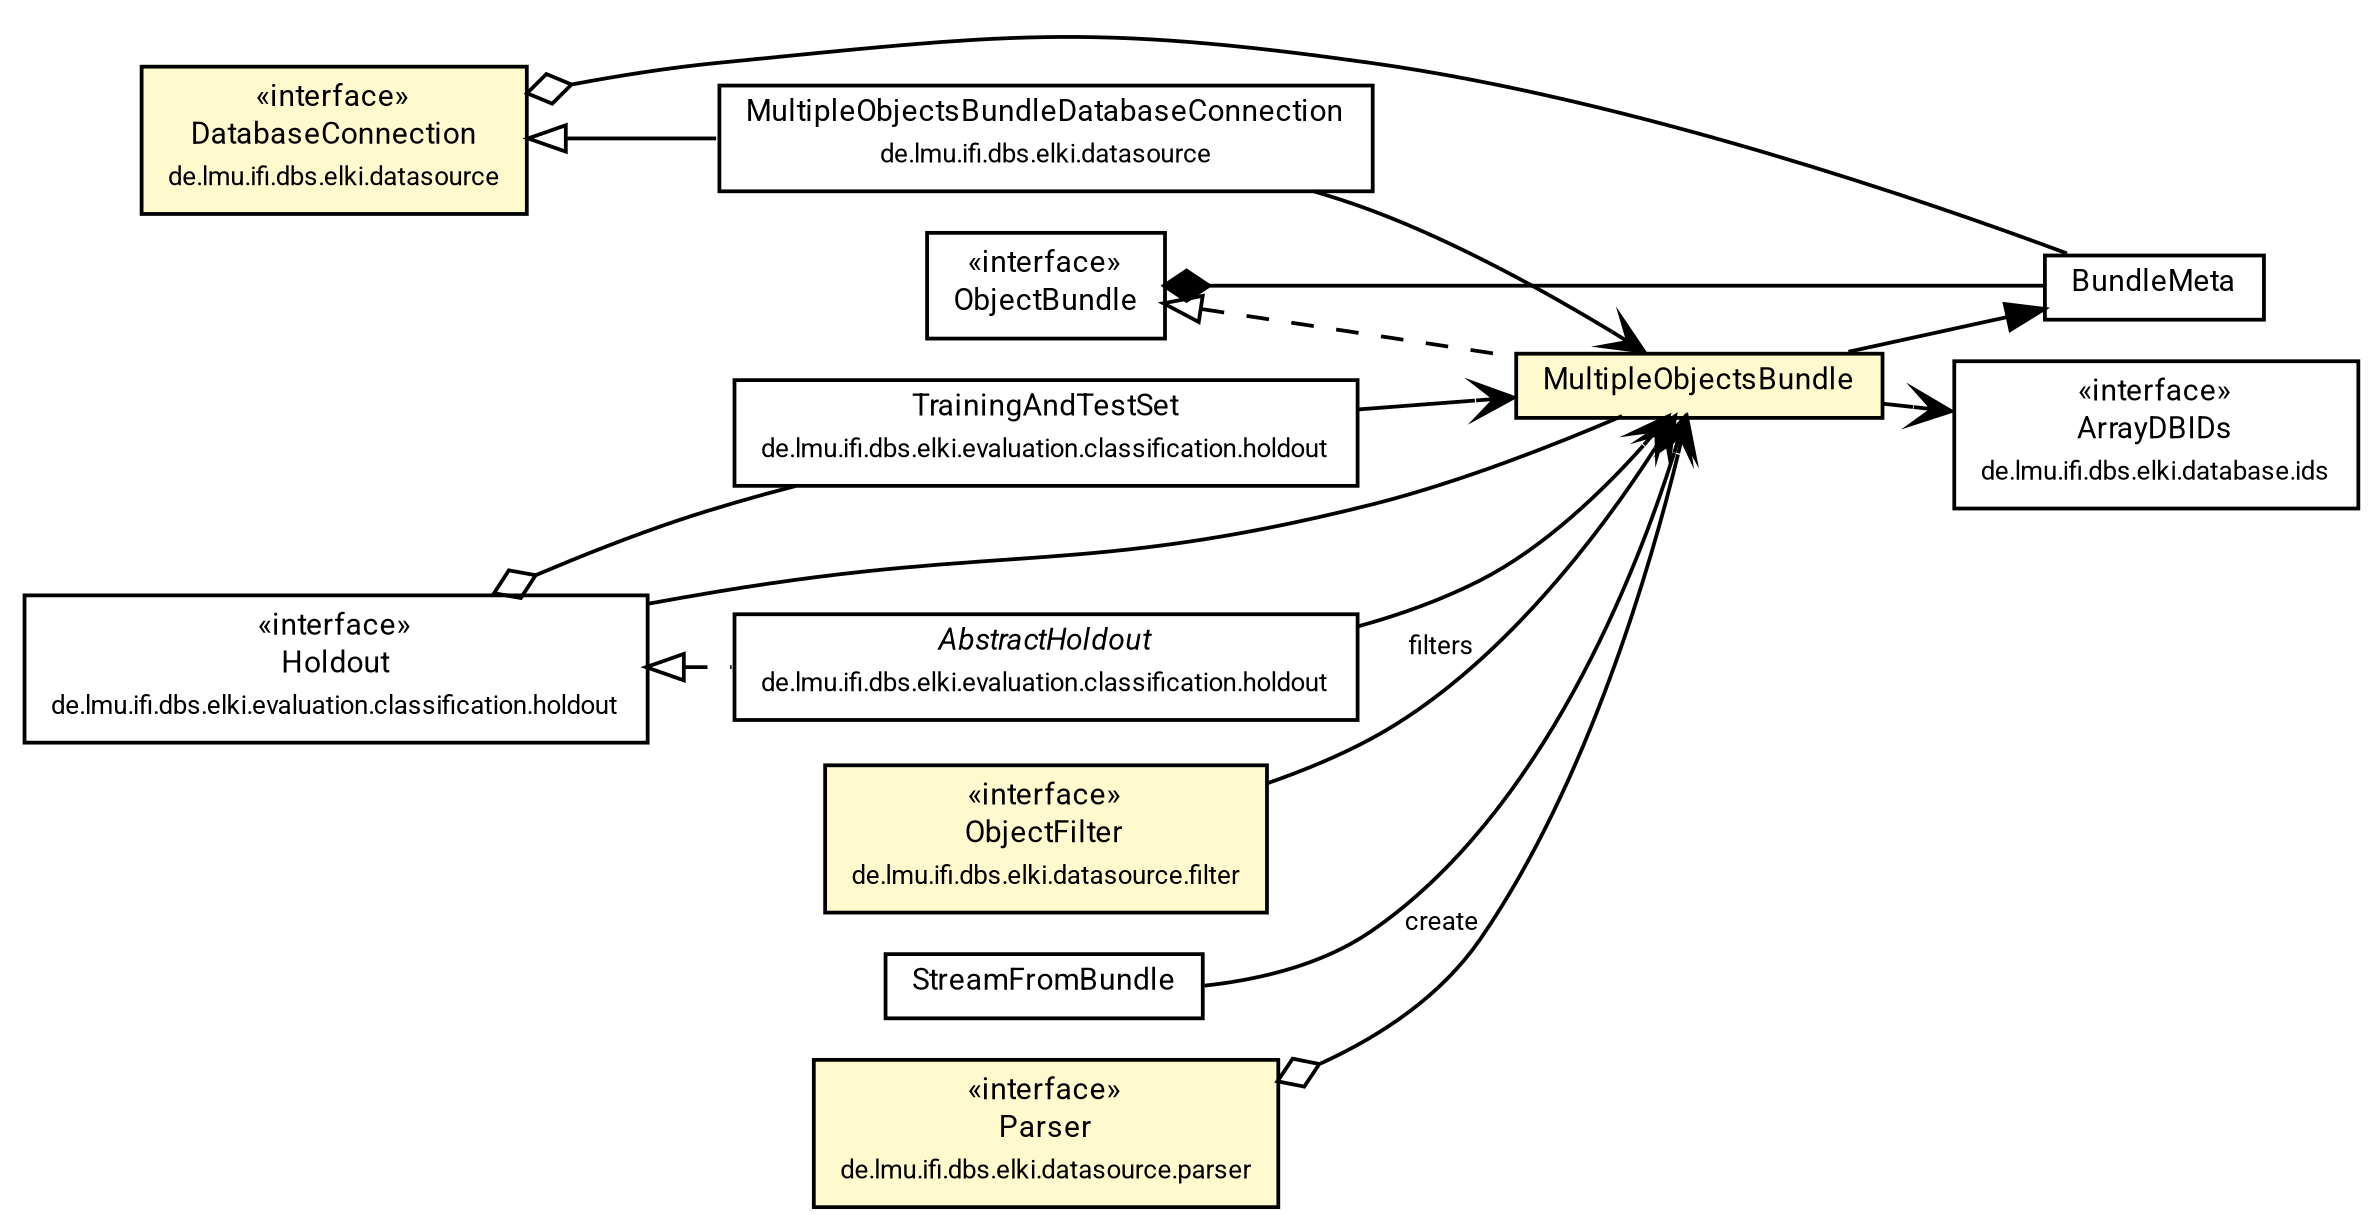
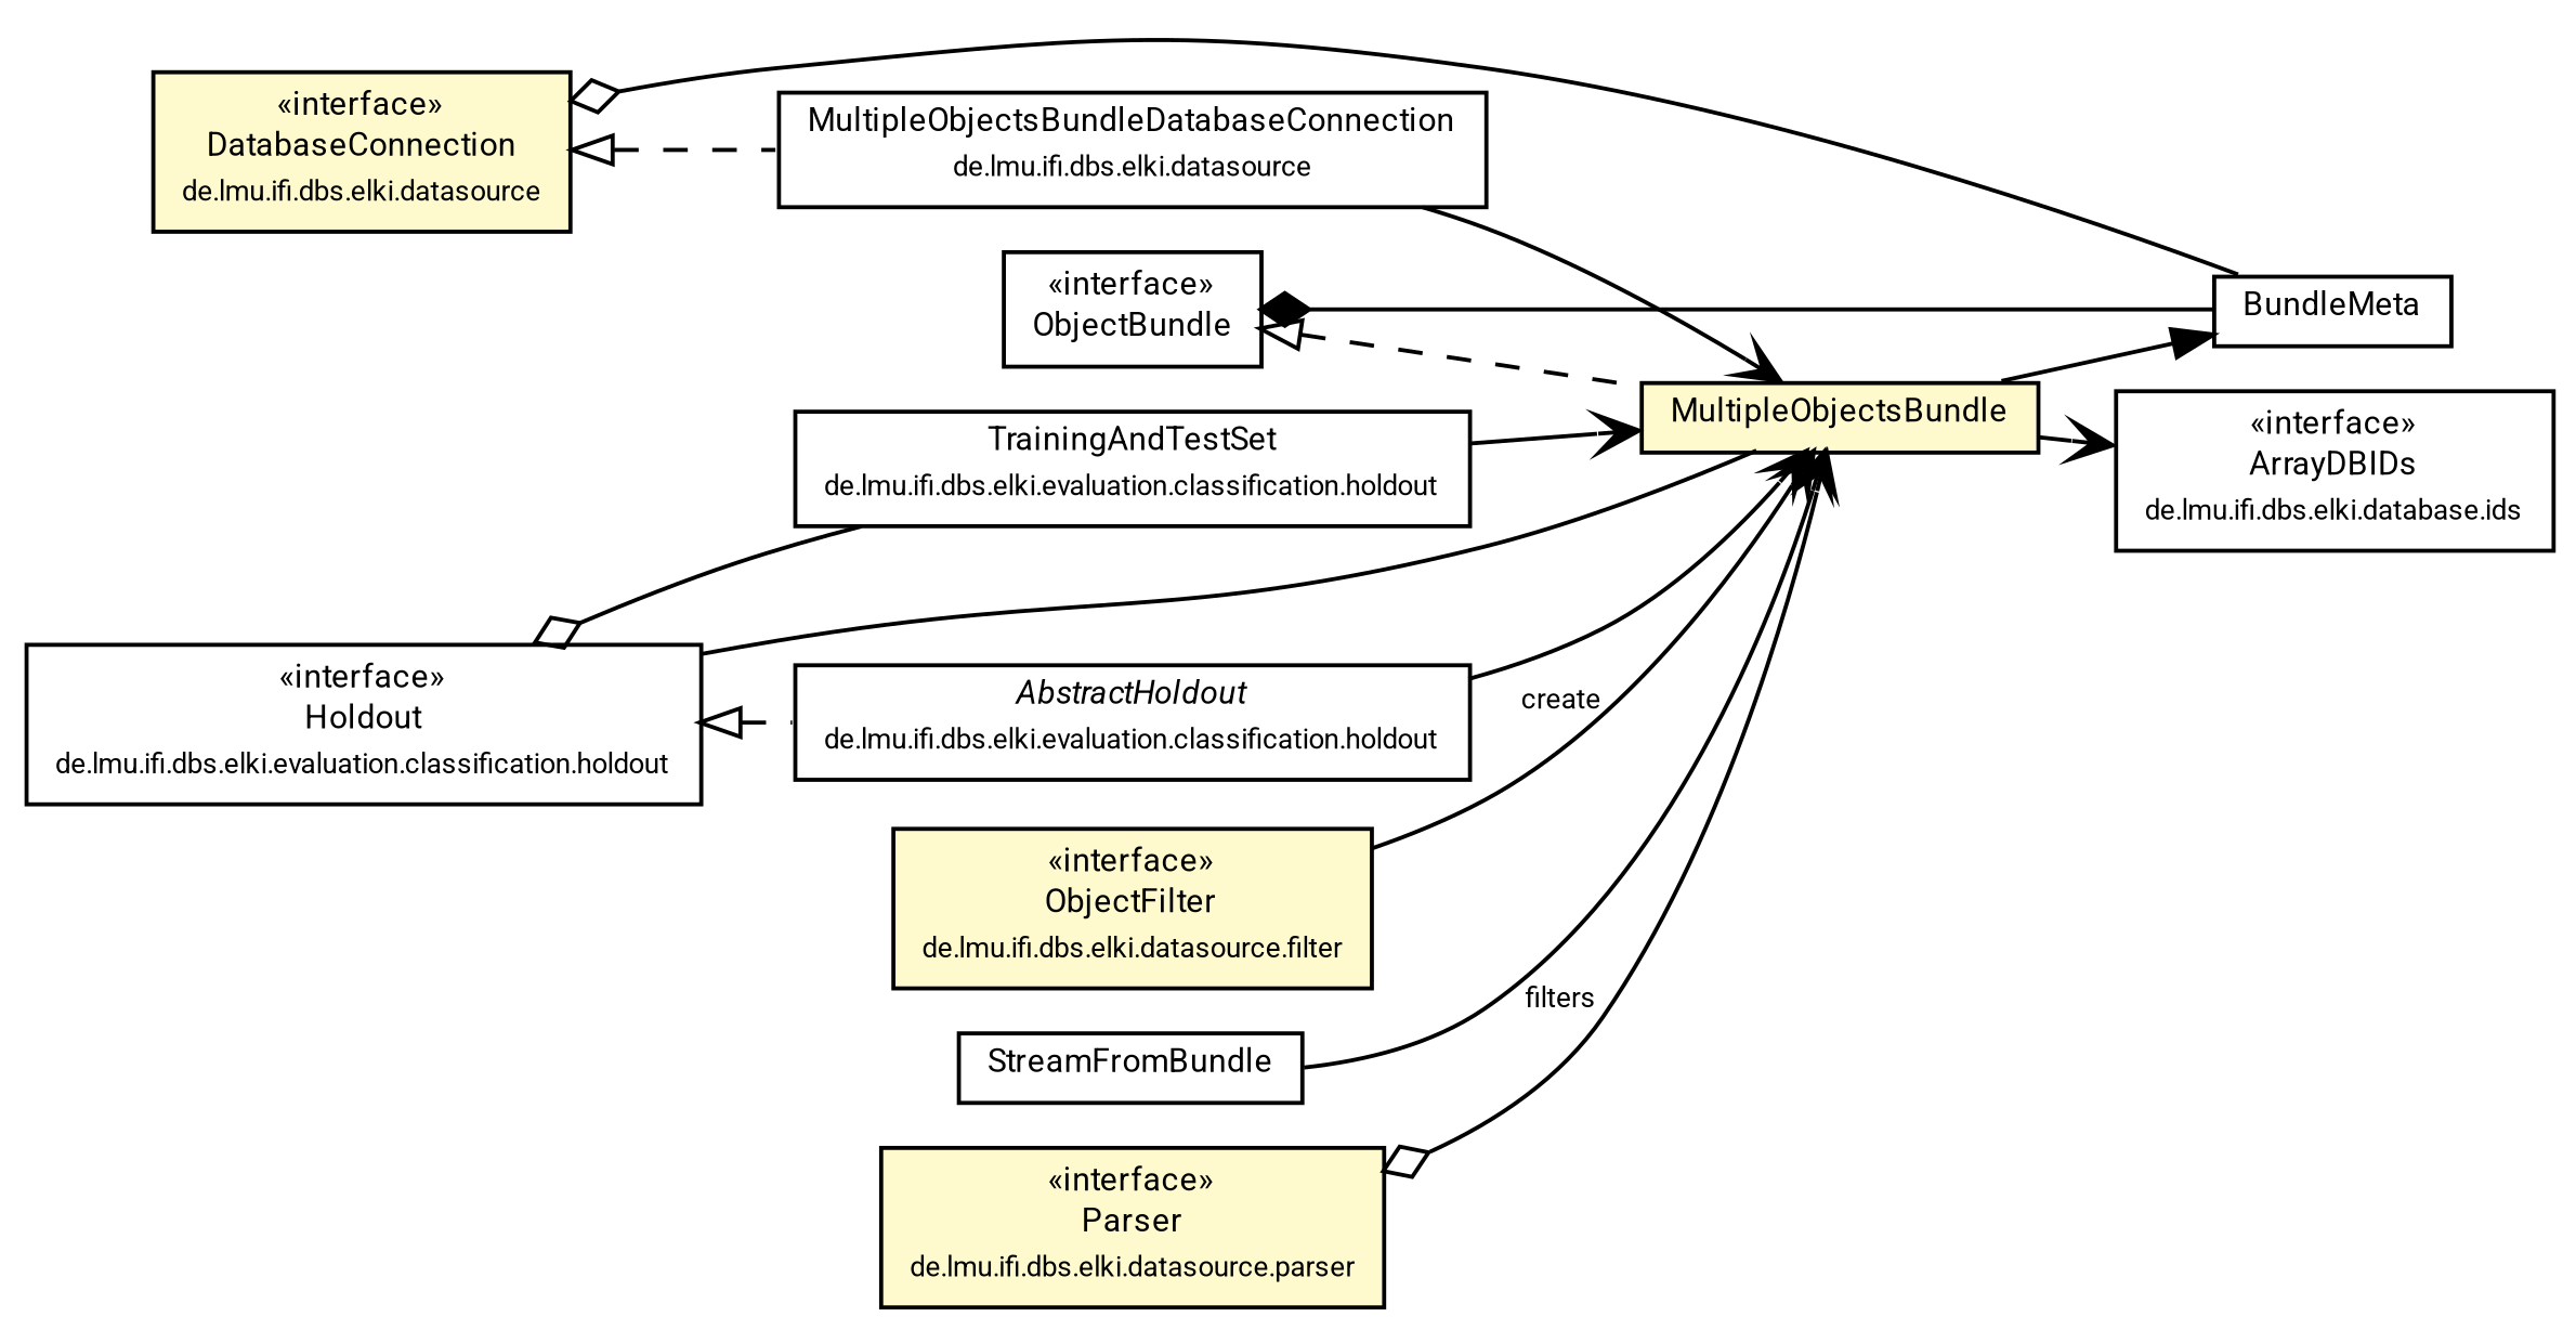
  digraph {
    nodesep=0.15
    rankdir=LR
    ranksep=0.25
    node [fontcolor=black fontname=Roboto fontsize=8 margin=0 shape=plaintext]
    edge [arrowhead=open color=black fontname=Roboto fontsize=7 labelfontname=Roboto labelfontsize=7 weight=1]
    n1 [height=0 label=<<table title="de.lmu.ifi.dbs.elki.evaluation.classification.holdout.TrainingAndTestSet" border="0" cellborder="1" cellspacing="0" cellpadding="2" href="../../evaluation/classification/holdout/TrainingAndTestSet.html" target="_parent"> 		<tr><td><table border="0" cellspacing="0" cellpadding="1"> 		<tr><td align="center" balign="center"> <font face="Roboto">TrainingAndTestSet</font> </td></tr> 		<tr><td align="center" balign="center"> <font face="Roboto" point-size="7.0">de.lmu.ifi.dbs.elki.evaluation.classification.holdout</font> </td></tr> 		</table></td></tr> 		</table>> width=0]
    n2 [height=0 label=<<table title="de.lmu.ifi.dbs.elki.datasource.bundle.MultipleObjectsBundle" border="0" cellborder="1" cellspacing="0" cellpadding="2" bgcolor="lemonChiffon" href="MultipleObjectsBundle.html" target="_parent"> 		<tr><td><table border="0" cellspacing="0" cellpadding="1"> 		<tr><td align="center" balign="center"> <font face="Roboto">MultipleObjectsBundle</font> </td></tr> 		</table></td></tr> 		</table>> width=0]
    n3 [height=0 label=<<table title="de.lmu.ifi.dbs.elki.datasource.bundle.BundleMeta" border="0" cellborder="1" cellspacing="0" cellpadding="2" href="BundleMeta.html" target="_parent"> 		<tr><td><table border="0" cellspacing="0" cellpadding="1"> 		<tr><td align="center" balign="center"> <font face="Roboto">BundleMeta</font> </td></tr> 		</table></td></tr> 		</table>> width=0]
    n4 [height=0 label=<<table title="de.lmu.ifi.dbs.elki.database.ids.ArrayDBIDs" border="0" cellborder="1" cellspacing="0" cellpadding="2" href="../../database/ids/ArrayDBIDs.html" target="_parent"> 		<tr><td><table border="0" cellspacing="0" cellpadding="1"> 		<tr><td align="center" balign="center"> &#171;interface&#187; </td></tr> 		<tr><td align="center" balign="center"> <font face="Roboto">ArrayDBIDs</font> </td></tr> 		<tr><td align="center" balign="center"> <font face="Roboto" point-size="7.0">de.lmu.ifi.dbs.elki.database.ids</font> </td></tr> 		</table></td></tr> 		</table>> width=0]
    n5 [height=0 label=<<table title="de.lmu.ifi.dbs.elki.evaluation.classification.holdout.Holdout" border="0" cellborder="1" cellspacing="0" cellpadding="2" href="../../evaluation/classification/holdout/Holdout.html" target="_parent"> 		<tr><td><table border="0" cellspacing="0" cellpadding="1"> 		<tr><td align="center" balign="center"> &#171;interface&#187; </td></tr> 		<tr><td align="center" balign="center"> <font face="Roboto">Holdout</font> </td></tr> 		<tr><td align="center" balign="center"> <font face="Roboto" point-size="7.0">de.lmu.ifi.dbs.elki.evaluation.classification.holdout</font> </td></tr> 		</table></td></tr> 		</table>> width=0]
    n6 [height=0 label=<<table title="de.lmu.ifi.dbs.elki.evaluation.classification.holdout.AbstractHoldout" border="0" cellborder="1" cellspacing="0" cellpadding="2" href="../../evaluation/classification/holdout/AbstractHoldout.html" target="_parent"> 		<tr><td><table border="0" cellspacing="0" cellpadding="1"> 		<tr><td align="center" balign="center"> <font face="Roboto"><i>AbstractHoldout</i></font> </td></tr> 		<tr><td align="center" balign="center"> <font face="Roboto" point-size="7.0">de.lmu.ifi.dbs.elki.evaluation.classification.holdout</font> </td></tr> 		</table></td></tr> 		</table>> width=0]
    n7 [height=0 label=<<table title="de.lmu.ifi.dbs.elki.datasource.filter.ObjectFilter" border="0" cellborder="1" cellspacing="0" cellpadding="2" bgcolor="LemonChiffon" href="../filter/ObjectFilter.html" target="_parent"> 		<tr><td><table border="0" cellspacing="0" cellpadding="1"> 		<tr><td align="center" balign="center"> &#171;interface&#187; </td></tr> 		<tr><td align="center" balign="center"> <font face="Roboto">ObjectFilter</font> </td></tr> 		<tr><td align="center" balign="center"> <font face="Roboto" point-size="7.0">de.lmu.ifi.dbs.elki.datasource.filter</font> </td></tr> 		</table></td></tr> 		</table>> width=0]
    n8 [height=0 label=<<table title="de.lmu.ifi.dbs.elki.datasource.DatabaseConnection" border="0" cellborder="1" cellspacing="0" cellpadding="2" bgcolor="LemonChiffon" href="../DatabaseConnection.html" target="_parent"> 		<tr><td><table border="0" cellspacing="0" cellpadding="1"> 		<tr><td align="center" balign="center"> &#171;interface&#187; </td></tr> 		<tr><td align="center" balign="center"> <font face="Roboto">DatabaseConnection</font> </td></tr> 		<tr><td align="center" balign="center"> <font face="Roboto" point-size="7.0">de.lmu.ifi.dbs.elki.datasource</font> </td></tr> 		</table></td></tr> 		</table>> width=0]
    n9 [height=0 label=<<table title="de.lmu.ifi.dbs.elki.datasource.MultipleObjectsBundleDatabaseConnection" border="0" cellborder="1" cellspacing="0" cellpadding="2" href="../MultipleObjectsBundleDatabaseConnection.html" target="_parent"> 		<tr><td><table border="0" cellspacing="0" cellpadding="1"> 		<tr><td align="center" balign="center"> <font face="Roboto">MultipleObjectsBundleDatabaseConnection</font> </td></tr> 		<tr><td align="center" balign="center"> <font face="Roboto" point-size="7.0">de.lmu.ifi.dbs.elki.datasource</font> </td></tr> 		</table></td></tr> 		</table>> width=0]
    n10 [height=0 label=<<table title="de.lmu.ifi.dbs.elki.datasource.bundle.StreamFromBundle" border="0" cellborder="1" cellspacing="0" cellpadding="2" href="StreamFromBundle.html" target="_parent"> 		<tr><td><table border="0" cellspacing="0" cellpadding="1"> 		<tr><td align="center" balign="center"> <font face="Roboto">StreamFromBundle</font> </td></tr> 		</table></td></tr> 		</table>> width=0]
    n11 [height=0 label=<<table title="de.lmu.ifi.dbs.elki.datasource.bundle.ObjectBundle" border="0" cellborder="1" cellspacing="0" cellpadding="2" href="ObjectBundle.html" target="_parent"> 		<tr><td><table border="0" cellspacing="0" cellpadding="1"> 		<tr><td align="center" balign="center"> &#171;interface&#187; </td></tr> 		<tr><td align="center" balign="center"> <font face="Roboto">ObjectBundle</font> </td></tr> 		</table></td></tr> 		</table>> width=0]
    n12 [height=0 label=<<table title="de.lmu.ifi.dbs.elki.datasource.parser.Parser" border="0" cellborder="1" cellspacing="0" cellpadding="2" bgcolor="LemonChiffon" href="../parser/Parser.html" target="_parent"> 		<tr><td><table border="0" cellspacing="0" cellpadding="1"> 		<tr><td align="center" balign="center"> &#171;interface&#187; </td></tr> 		<tr><td align="center" balign="center"> <font face="Roboto">Parser</font> </td></tr> 		<tr><td align="center" balign="center"> <font face="Roboto" point-size="7.0">de.lmu.ifi.dbs.elki.datasource.parser</font> </td></tr> 		</table></td></tr> 		</table>> width=0]
    n1 -> n2
    n2 -> n3 [arrowhead=normal]
    n2 -> n4
    n5 -> n1 [arrowhead=none arrowtail=ediamond dir=back weight=4]
    n5 -> n2 [arrowhead=none weight=2]
    n5 -> n6 [arrowtail=empty dir=back style=dashed weight=9 arrowhead=""]
    n6 -> n2
-   n7 -> n2 [label=filters]
+   n7 -> n2 [label=create]
    n8 -> n3 [arrowhead=none arrowtail=ediamond dir=back weight=4]
-   n8 -> n9 [arrowtail=empty dir=back style=solid weight=9 arrowhead=""]
+   n8 -> n9 [arrowtail=empty dir=back style=dashed weight=9 arrowhead=""]
    n9 -> n2
    n10 -> n2
    n11 -> n2 [arrowtail=empty dir=back style=dashed weight=9 arrowhead=""]
    n11 -> n3 [arrowhead=none arrowtail=diamond dir=back weight=6]
-   n12 -> n2 [arrowtail=ediamond dir=both label=create weight=3]
+   n12 -> n2 [arrowtail=ediamond dir=both label=filters weight=3]
  }
